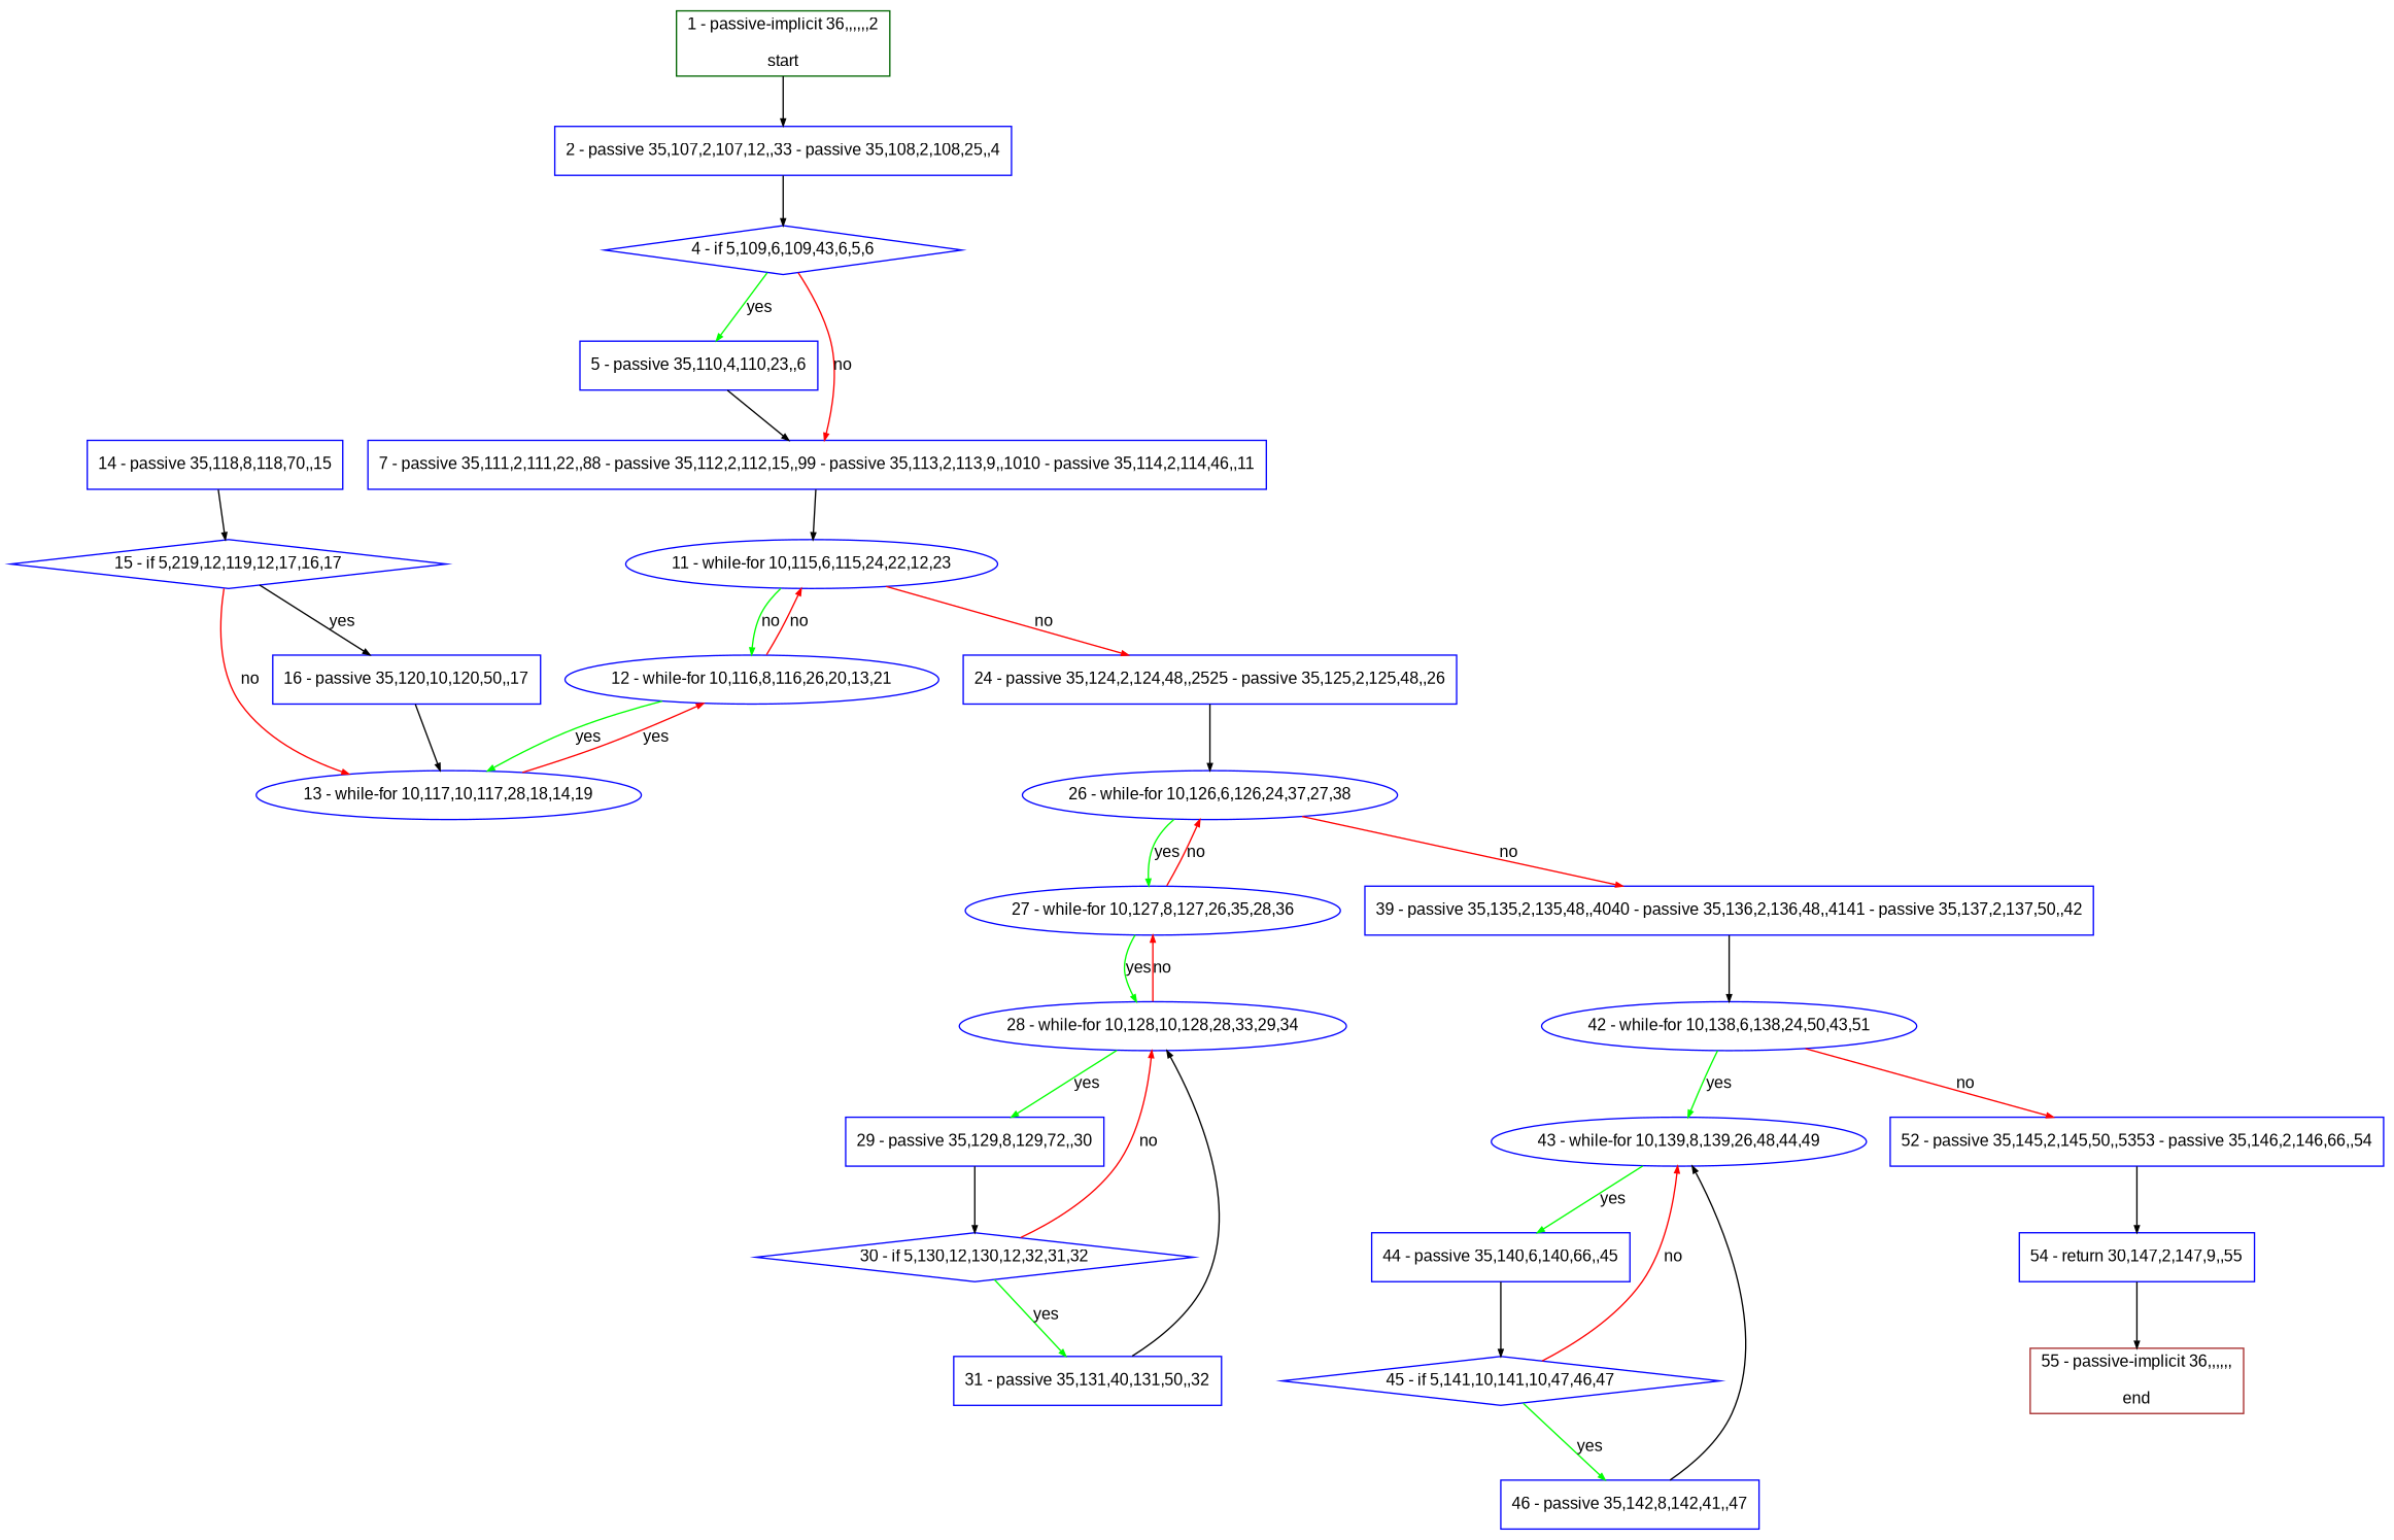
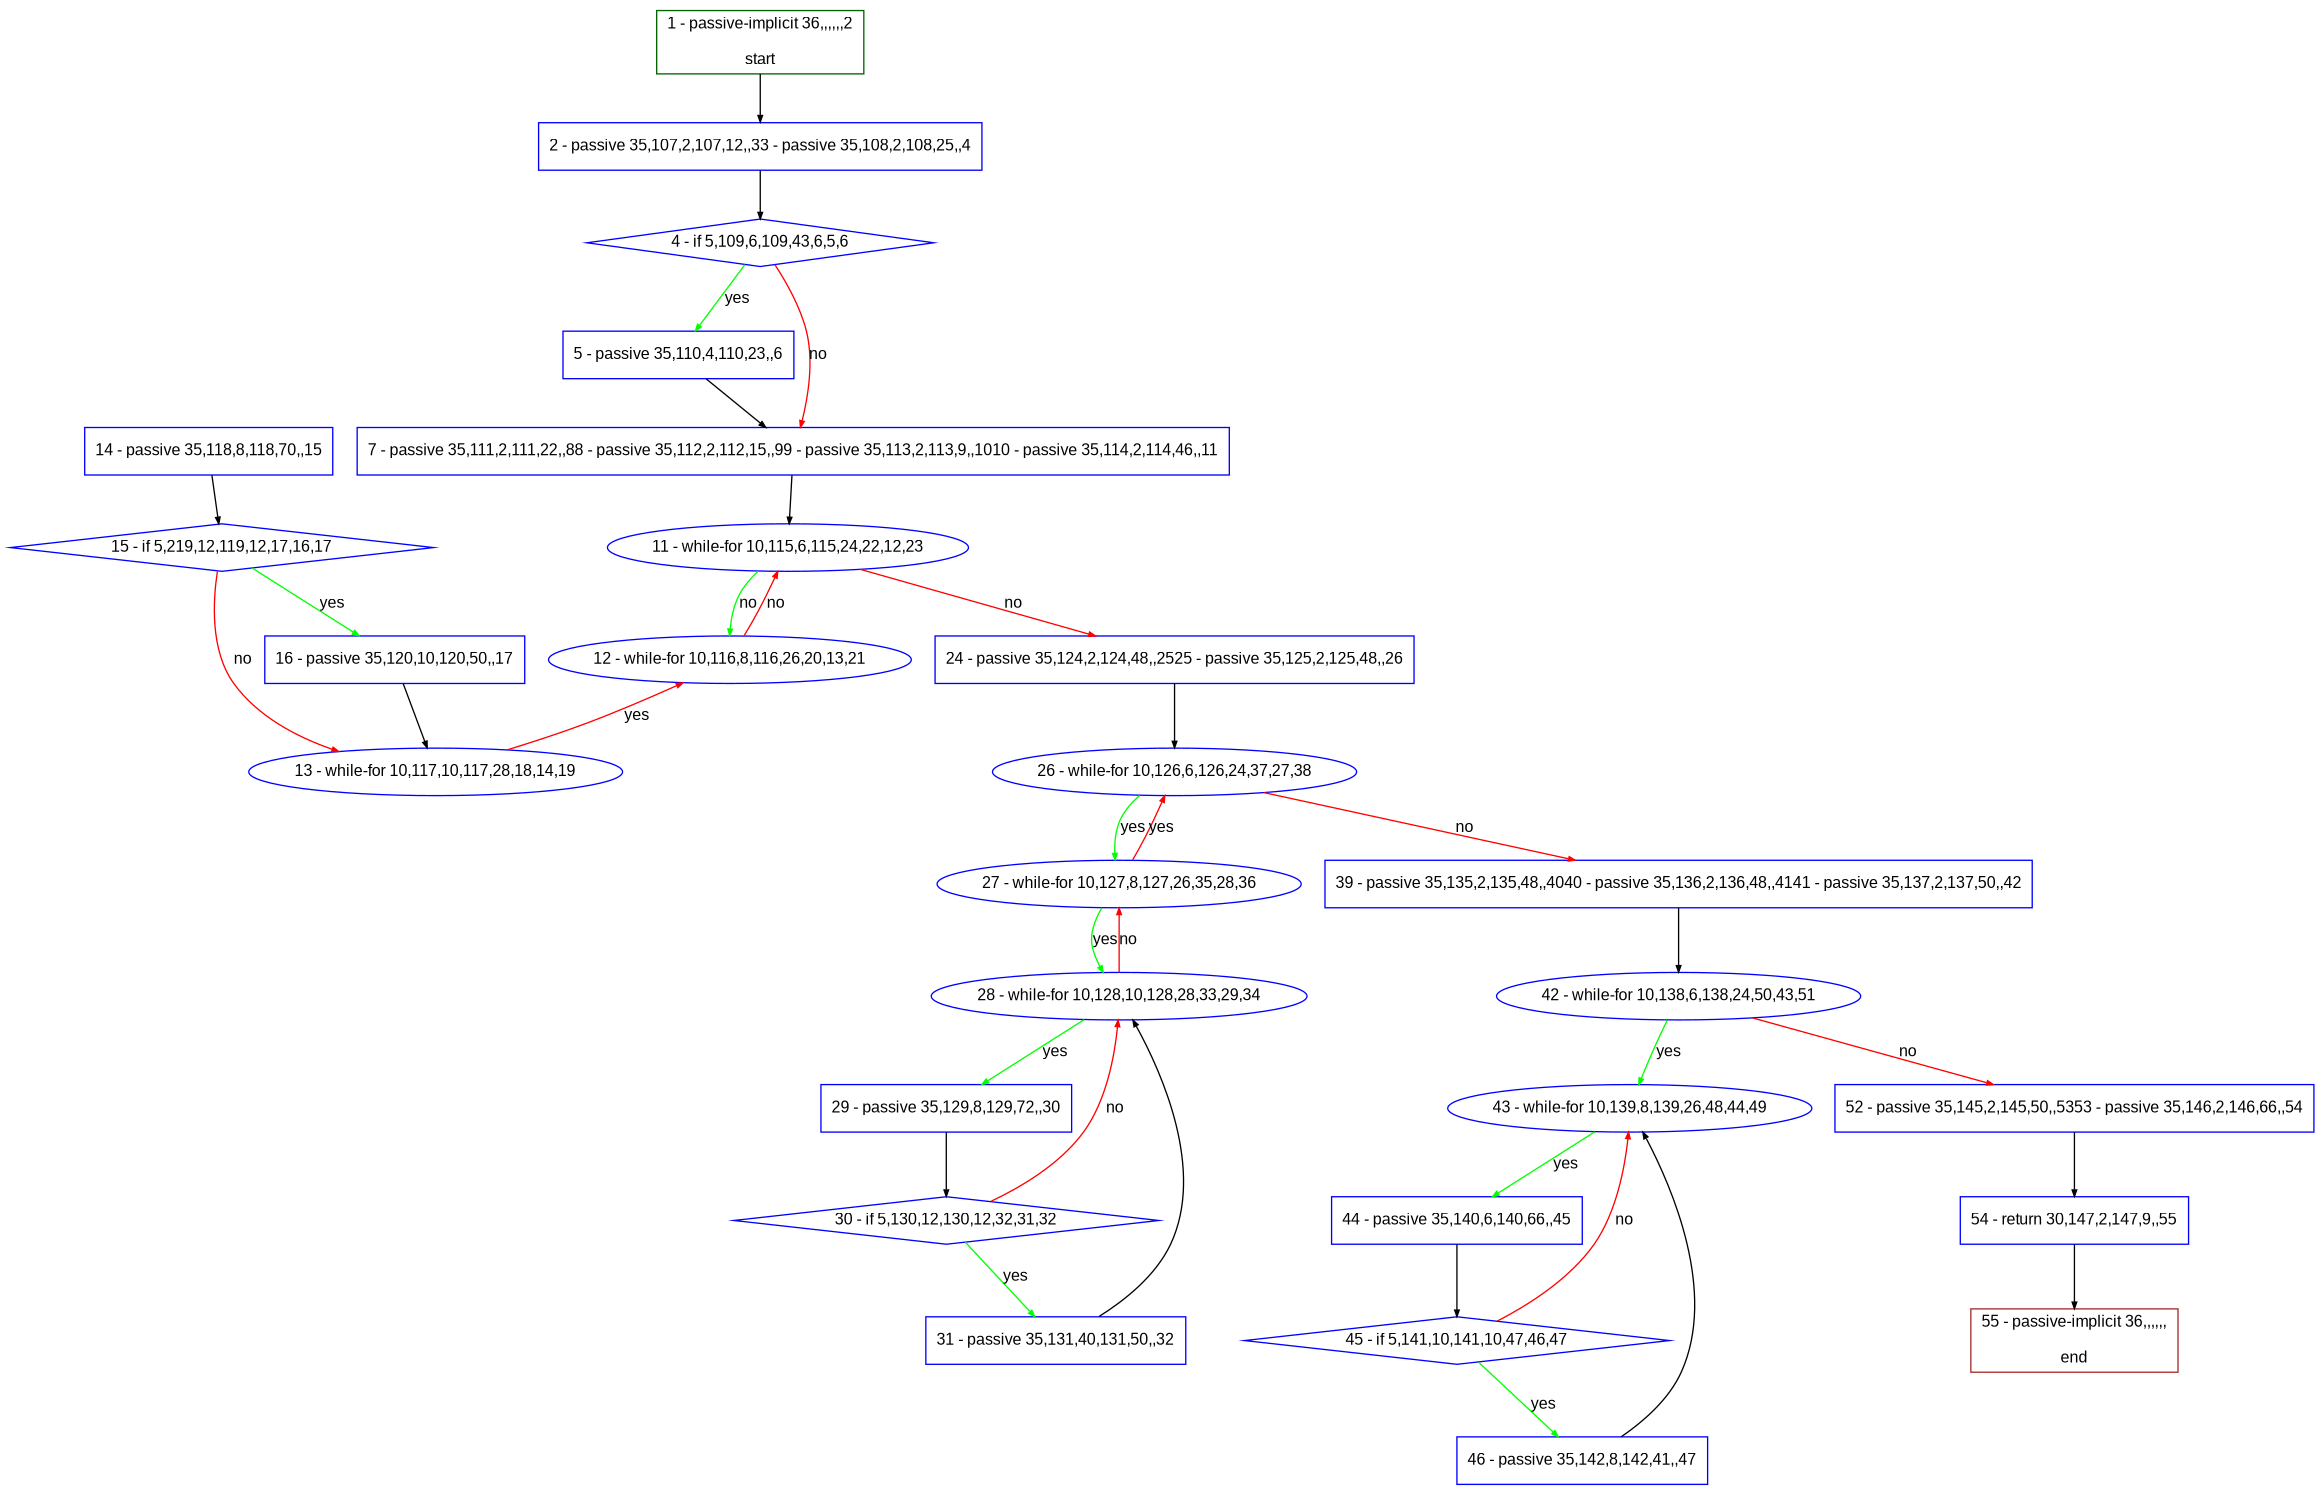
  digraph {
    bgcolor=white
    compound=true
    fillcolor="#FFFFCC"
    fontname=Arial
    fontsize=12
    pack=true
    packmode=clust
    style="rounded,filled"
    node [color="#0000ff" compound=true fillcolor="#ffffff" fixedsize=false fontname=Arial fontsize=12 node_initialized=no shape=box style=filled]
    edge [arrowhead=normal arrowsize=0.5 arrowtail=none color="#000000" compound=true dir=forward fontcolor=black fontname=Arial fontsize=12]
    n1 [label="2 - passive 35,107,2,107,12,,33 - passive 35,108,2,108,25,,4"]
    n2 [label="4 - if 5,109,6,109,43,6,5,6" shape=diamond]
    n3 [label="5 - passive 35,110,4,110,23,,6"]
    n4 [label="7 - passive 35,111,2,111,22,,88 - passive 35,112,2,112,15,,99 - passive 35,113,2,113,9,,1010 - passive 35,114,2,114,46,,11"]
    n5 [color="#006400" label="1 - passive-implicit 36,,,,,,2\n\nstart"]
    n6 [label="11 - while-for 10,115,6,115,24,22,12,23" shape=oval]
    n7 [label="12 - while-for 10,116,8,116,26,20,13,21" shape=oval]
    n8 [label="24 - passive 35,124,2,124,48,,2525 - passive 35,125,2,125,48,,26"]
    n9 [label="13 - while-for 10,117,10,117,28,18,14,19" shape=oval]
    n10 [label="26 - while-for 10,126,6,126,24,37,27,38" shape=oval]
    n11 [label="27 - while-for 10,127,8,127,26,35,28,36" shape=oval]
    n12 [label="39 - passive 35,135,2,135,48,,4040 - passive 35,136,2,136,48,,4141 - passive 35,137,2,137,50,,42"]
    n13 [label="14 - passive 35,118,8,118,70,,15"]
    n14 [label="15 - if 5,219,12,119,12,17,16,17" shape=diamond]
    n15 [label="16 - passive 35,120,10,120,50,,17"]
    n16 [label="28 - while-for 10,128,10,128,28,33,29,34" shape=oval]
    n17 [label="42 - while-for 10,138,6,138,24,50,43,51" shape=oval]
    n18 [label="29 - passive 35,129,8,129,72,,30"]
    n19 [label="43 - while-for 10,139,8,139,26,48,44,49" shape=oval]
    n20 [label="52 - passive 35,145,2,145,50,,5353 - passive 35,146,2,146,66,,54"]
    n21 [label="30 - if 5,130,12,130,12,32,31,32" shape=diamond]
    n22 [label="31 - passive 35,131,40,131,50,,32"]
    n23 [label="44 - passive 35,140,6,140,66,,45"]
    n24 [label="54 - return 30,147,2,147,9,,55"]
    n25 [label="45 - if 5,141,10,141,10,47,46,47" shape=diamond]
    n26 [color="#a52a2a" label="55 - passive-implicit 36,,,,,,\n\nend"]
    n27 [label="46 - passive 35,142,8,142,41,,47"]
    n1 -> n2
    n2 -> n3 [color="#00ff00" label=yes]
    n2 -> n4 [color="#ff0000" label=no]
    n3 -> n4
    n4 -> n6
    n5 -> n1
    n6 -> n7 [color="#00ff00" label=no]
    n6 -> n8 [color="#ff0000" label=no]
    n7 -> n6 [color="#ff0000" label=no]
-   n7 -> n9 [color="#00ff00" label=yes]
    n8 -> n10
    n9 -> n7 [color="#ff0000" label=yes]
    n10 -> n11 [color="#00ff00" label=yes]
    n10 -> n12 [color="#ff0000" label=no]
-   n11 -> n10 [color="#ff0000" label=no]
+   n11 -> n10 [color="#ff0000" label=yes]
    n11 -> n16 [color="#00ff00" label=yes]
    n12 -> n17
    n13 -> n14
    n14 -> n9 [color="#ff0000" label=no]
-   n14 -> n15 [label=yes]
+   n14 -> n15 [color="#00ff00" label=yes]
    n15 -> n9
    n16 -> n11 [color="#ff0000" label=no]
    n16 -> n18 [color="#00ff00" label=yes]
    n17 -> n19 [color="#00ff00" label=yes]
    n17 -> n20 [color="#ff0000" label=no]
    n18 -> n21
    n19 -> n23 [color="#00ff00" label=yes]
    n20 -> n24
    n21 -> n16 [color="#ff0000" label=no]
    n21 -> n22 [color="#00ff00" label=yes]
    n22 -> n16
    n23 -> n25
    n24 -> n26
    n25 -> n19 [color="#ff0000" label=no]
    n25 -> n27 [color="#00ff00" label=yes]
    n27 -> n19
  }
